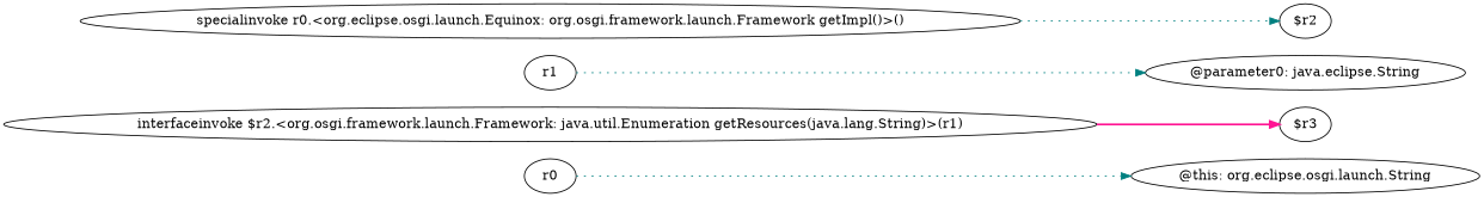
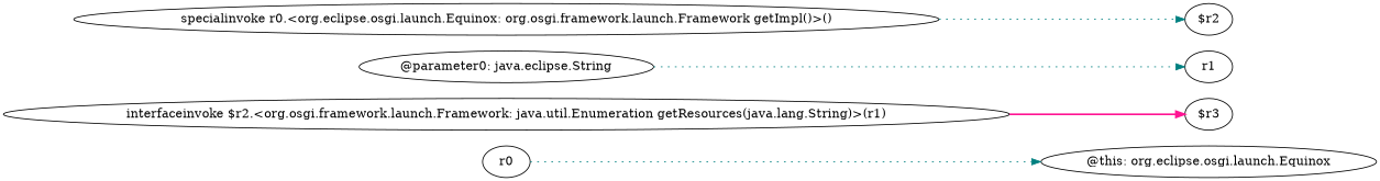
  digraph {
    rankdir=LR
    edge [color=teal style=dotted]
-   n1 [label="@this: org.eclipse.osgi.launch.String"]
+   n1 [label="@this: org.eclipse.osgi.launch.Equinox"]
    n2 [label=r0]
    n3 [label="interfaceinvoke $r2.<org.osgi.framework.launch.Framework: java.util.Enumeration getResources(java.lang.String)>(r1)"]
    n4 [label="$r3"]
    n5 [label="@parameter0: java.eclipse.String"]
    n6 [label=r1]
    n7 [label="specialinvoke r0.<org.eclipse.osgi.launch.Equinox: org.osgi.framework.launch.Framework getImpl()>()"]
    n8 [label="$r2"]
    n2 -> n1
    n3 -> n4 [color=deeppink style=bold]
-   n6 -> n5
+   n5 -> n6
    n7 -> n8
  }
